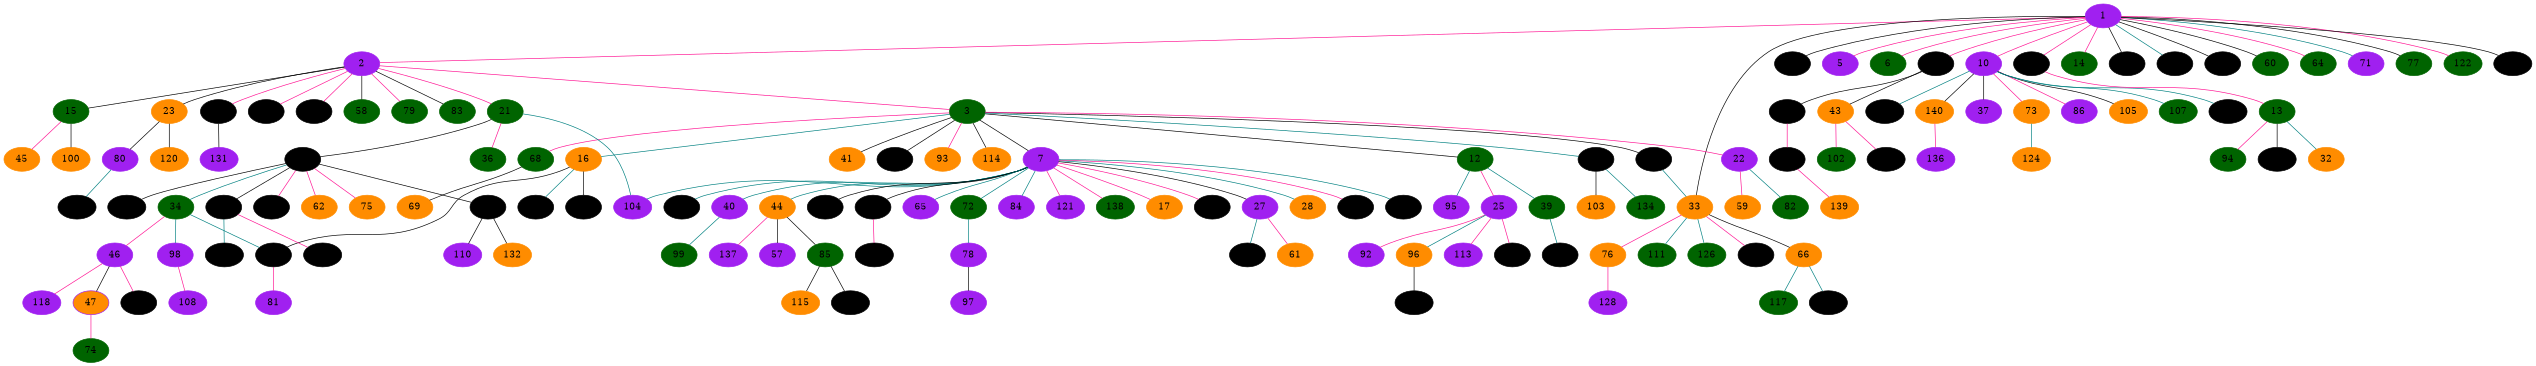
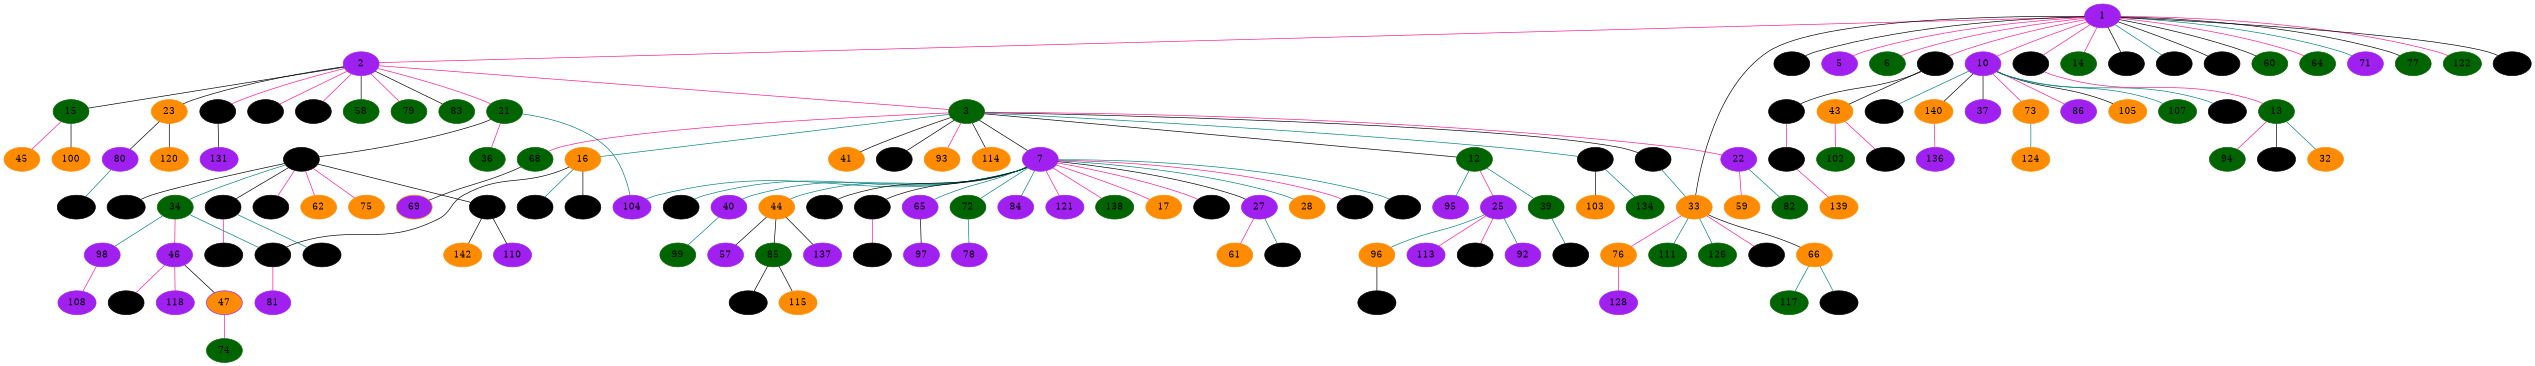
  graph {
    node [color=black style=filled]
    edge [color=deeppink]
    1 [color=purple]
    2 [color=purple]
    4
    5 [color=purple]
    6 [color=darkgreen]
    8
    10 [color=purple]
    11
    14 [color=darkgreen]
    20
    33 [color=darkorange]
    48
    53
    60 [color=darkgreen]
    64 [color=darkgreen]
    71 [color=purple]
    77 [color=darkgreen]
    122 [color=darkgreen]
    135
    3 [color=darkgreen]
    15 [color=darkgreen]
    21 [color=darkgreen]
    23 [color=darkorange]
    26
    31
    58 [color=darkgreen]
    79 [color=darkgreen]
    83 [color=darkgreen]
    87
    42
    43 [color=darkorange]
    37 [color=purple]
    73 [color=darkorange]
    86 [color=purple]
    105 [color=darkorange]
    107 [color=darkgreen]
    109
    123
    140 [color=darkorange]
    13 [color=darkgreen]
    38
    66 [color=darkorange]
    76 [color=darkorange]
    111 [color=darkgreen]
    126 [color=darkgreen]
    136 [color=purple]
    7 [color=purple]
    9
    12 [color=darkgreen]
    16 [color=darkorange]
    18
    22 [color=purple]
    41 [color=darkorange]
    52
    68 [color=darkgreen]
    93 [color=darkorange]
    114 [color=darkorange]
    45 [color=darkorange]
    100 [color=darkorange]
    104 [color=purple]
    24
    36 [color=darkgreen]
    80 [color=purple]
    120 [color=darkorange]
    131 [color=purple]
    17 [color=darkorange]
    19
    27 [color=purple]
    28 [color=darkorange]
    29
    30
    35
    40 [color=purple]
    44 [color=darkorange]
    51
    56
    65 [color=purple]
    72 [color=darkgreen]
    84 [color=purple]
    121 [color=purple]
    138 [color=darkgreen]
    25 [color=purple]
    39 [color=darkgreen]
    95 [color=purple]
    63
    67
    88
    103 [color=darkorange]
    134 [color=darkgreen]
    59 [color=darkorange]
    82 [color=darkgreen]
-   69 [color=darkorange]
+   69 [color=darkorange fillcolor=purple]
    61 [color=darkorange]
    89
    99 [color=darkgreen]
    57 [color=purple]
    85 [color=darkgreen]
    137 [color=purple]
    125
    97 [color=purple]
    78 [color=purple]
    91
    102 [color=darkgreen]
    130
    124 [color=darkorange]
    32 [color=darkorange]
    94 [color=darkgreen]
    119
    50
    92 [color=purple]
    96 [color=darkorange]
    113 [color=purple]
    70
    81 [color=purple]
    34 [color=darkgreen]
    49
    54
    55
    62 [color=darkorange]
    75 [color=darkorange]
    133
    116
    46 [color=purple]
    98 [color=purple]
    101
    112
    110 [color=purple]
-   132 [color=darkorange]
+   132 [color=darkorange label=142]
    127
    106
    117 [color=darkgreen]
    128 [color=purple]
    47 [color=purple fillcolor=darkorange]
    90
    118 [color=purple]
    108 [color=purple]
    139 [color=darkorange]
    115 [color=darkorange]
    129
    74 [color=darkgreen]
    1 -- 2
    1 -- 4 [color=black]
    1 -- 5
    1 -- 6
    1 -- 8
    1 -- 10
    1 -- 11
    1 -- 14
    1 -- 20 [color=black]
    1 -- 33 [color=black]
    1 -- 48 [color=teal]
    1 -- 53 [color=black]
    1 -- 60 [color=black]
    1 -- 64
    1 -- 71 [color=teal]
    1 -- 77 [color=black]
    1 -- 122
    1 -- 135 [color=black]
    2 -- 3
    2 -- 15 [color=black]
    2 -- 21
    2 -- 23 [color=black]
    2 -- 26
    2 -- 31
    2 -- 58 [color=black]
    2 -- 79
    2 -- 83 [color=black]
    2 -- 87
    8 -- 42 [color=black]
    8 -- 43 [color=black]
    10 -- 37 [color=black]
    10 -- 73
    10 -- 86
    10 -- 105 [color=black]
    10 -- 107 [color=teal]
    10 -- 109 [color=teal]
    10 -- 123 [color=teal]
    10 -- 140 [color=black]
    11 -- 13
    33 -- 38
    33 -- 66 [color=black]
    33 -- 76
    33 -- 111 [color=teal]
    33 -- 126 [color=teal]
    3 -- 7 [color=black]
    3 -- 9 [color=black]
    3 -- 12 [color=black]
    3 -- 16 [color=teal]
    3 -- 18 [color=teal]
    3 -- 22
    3 -- 41 [color=black]
    3 -- 52 [color=black]
    3 -- 68
    3 -- 93
    3 -- 114 [color=black]
    15 -- 45
    15 -- 100 [color=black]
    21 -- 104 [color=teal]
    21 -- 24 [color=black]
    21 -- 36
    23 -- 80 [color=black]
    23 -- 120 [color=black]
    87 -- 131 [color=black]
    42 -- 91
    43 -- 102
    43 -- 130
    73 -- 124 [color=teal]
    140 -- 136
    13 -- 32 [color=teal]
    13 -- 94
    13 -- 119 [color=black]
    66 -- 106 [color=teal]
    66 -- 117 [color=teal]
    76 -- 128
    7 -- 104 [color=teal]
    7 -- 17
    7 -- 19
    7 -- 27 [color=black]
    7 -- 28 [color=teal]
    7 -- 29
    7 -- 30 [color=teal]
    7 -- 35 [color=teal]
    7 -- 40 [color=teal]
    7 -- 44 [color=teal]
    7 -- 51 [color=black]
    7 -- 56 [color=black]
    7 -- 65 [color=teal]
    7 -- 72 [color=teal]
    7 -- 84 [color=teal]
    7 -- 121
    7 -- 138
    9 -- 33 [color=teal]
    12 -- 25
    12 -- 39 [color=teal]
    12 -- 95 [color=teal]
    16 -- 63 [color=black]
    16 -- 67 [color=black]
    16 -- 88 [color=teal]
    18 -- 103 [color=black]
    18 -- 134 [color=teal]
    22 -- 59
    22 -- 82 [color=teal]
    68 -- 69 [color=black]
    24 -- 34 [color=teal]
    24 -- 49 [color=black]
    24 -- 54
    24 -- 55 [color=black]
    24 -- 62
    24 -- 75
    24 -- 133 [color=black]
    80 -- 116 [color=teal]
    27 -- 61
    27 -- 89 [color=teal]
    40 -- 99 [color=teal]
    44 -- 57 [color=black]
    44 -- 85 [color=black]
-   44 -- 137
+   44 -- 137 [color=black]
    56 -- 125
-   78 -- 97 [color=black]
+   65 -- 97 [color=black]
    72 -- 78 [color=teal]
    25 -- 50
-   25 -- 92
+   25 -- 92 [color=teal]
    25 -- 96 [color=teal]
    25 -- 113
    39 -- 70 [color=teal]
    63 -- 81
    85 -- 115 [color=black]
    85 -- 129 [color=black]
    91 -- 139
    96 -- 127 [color=black]
    34 -- 63 [color=teal]
    34 -- 46
    34 -- 98 [color=teal]
    49 -- 101 [color=teal]
    49 -- 112
    55 -- 110 [color=black]
    55 -- 132 [color=black]
    46 -- 47 [color=black]
    46 -- 90
    46 -- 118
    98 -- 108
    47 -- 74
  }
